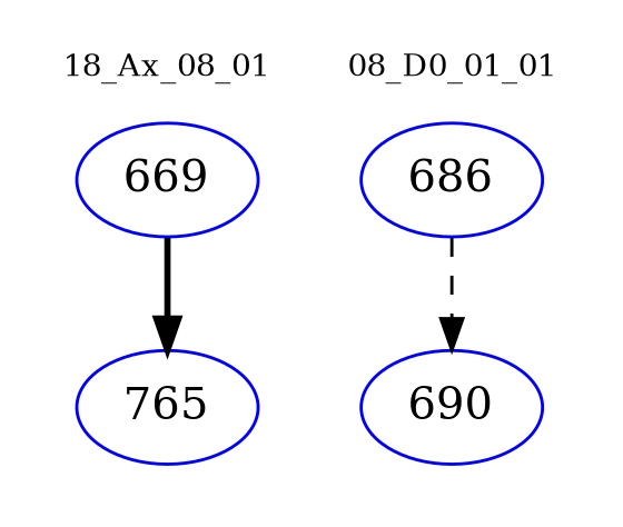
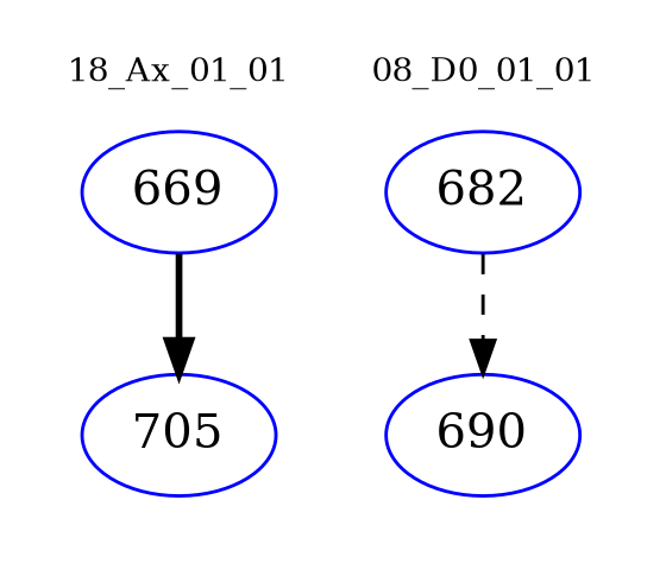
  digraph {
    node [color=blue]
    edge [color=black]
    n1 [label=669]
-   n2 [label=765]
-   n3 [label=686]
+   n2 [label=705]
+   n3 [label=682]
    n4 [label=690]
    subgraph cluster_1 {
      color=white
      fontsize=10
-     label="18_Ax_08_01"
+     label="18_Ax_01_01"
      n1
      n2
    }
    subgraph cluster_2 {
      color=white
      fontsize=10
      label="08_D0_01_01"
      n3
      n4
    }
    n1 -> n2 [style=bold]
    n3 -> n4 [style=dashed]
  }
